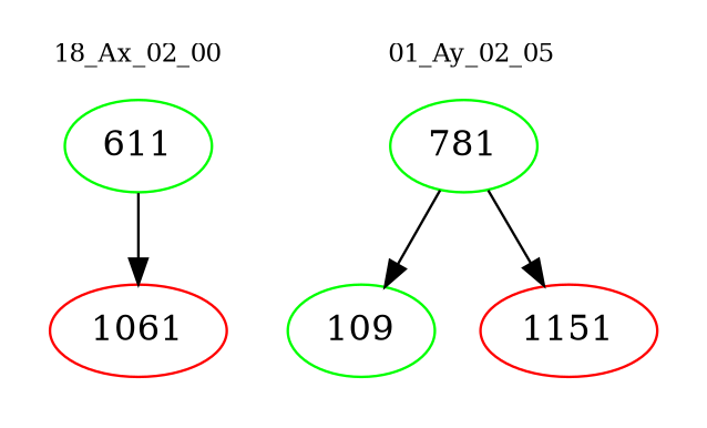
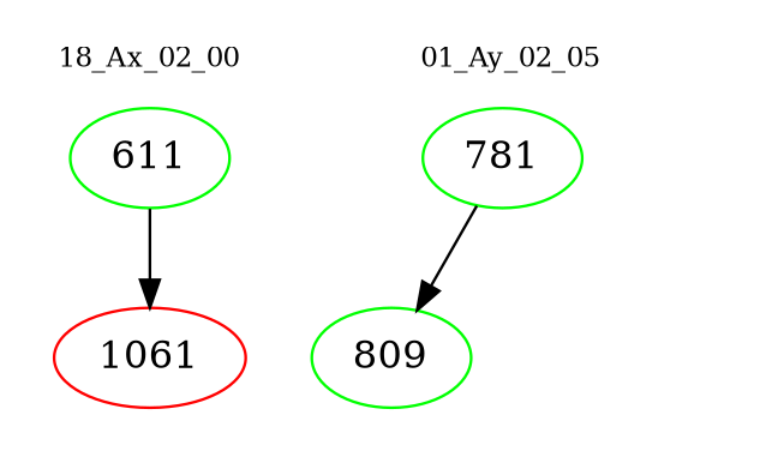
  digraph {
    node [color=green]
    edge [color=black]
    n1 [label=611]
    n2 [color=red label=1061]
    n3 [label=781]
-   n4 [label=109]
-   n5 [color=red label=1151]
+   n4 [label=809]
    subgraph cluster_1 {
      color=white
      fontsize=10
      label="18_Ax_02_00"
      n1
      n2
    }
    subgraph cluster_2 {
      color=white
      fontsize=10
      label="01_Ay_02_05"
      n3
      n4
-     n5
    }
    n1 -> n2
    n3 -> n4
-   n3 -> n5
  }
